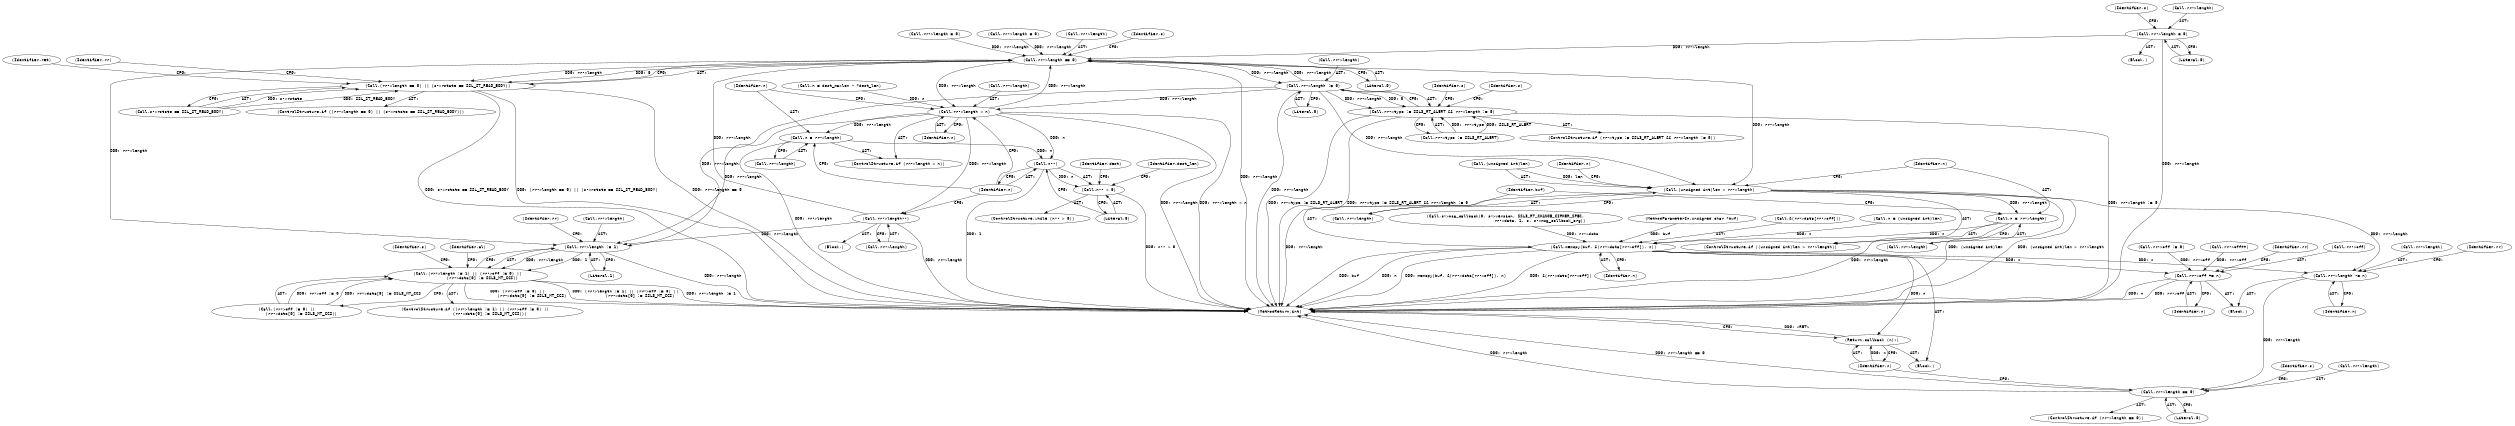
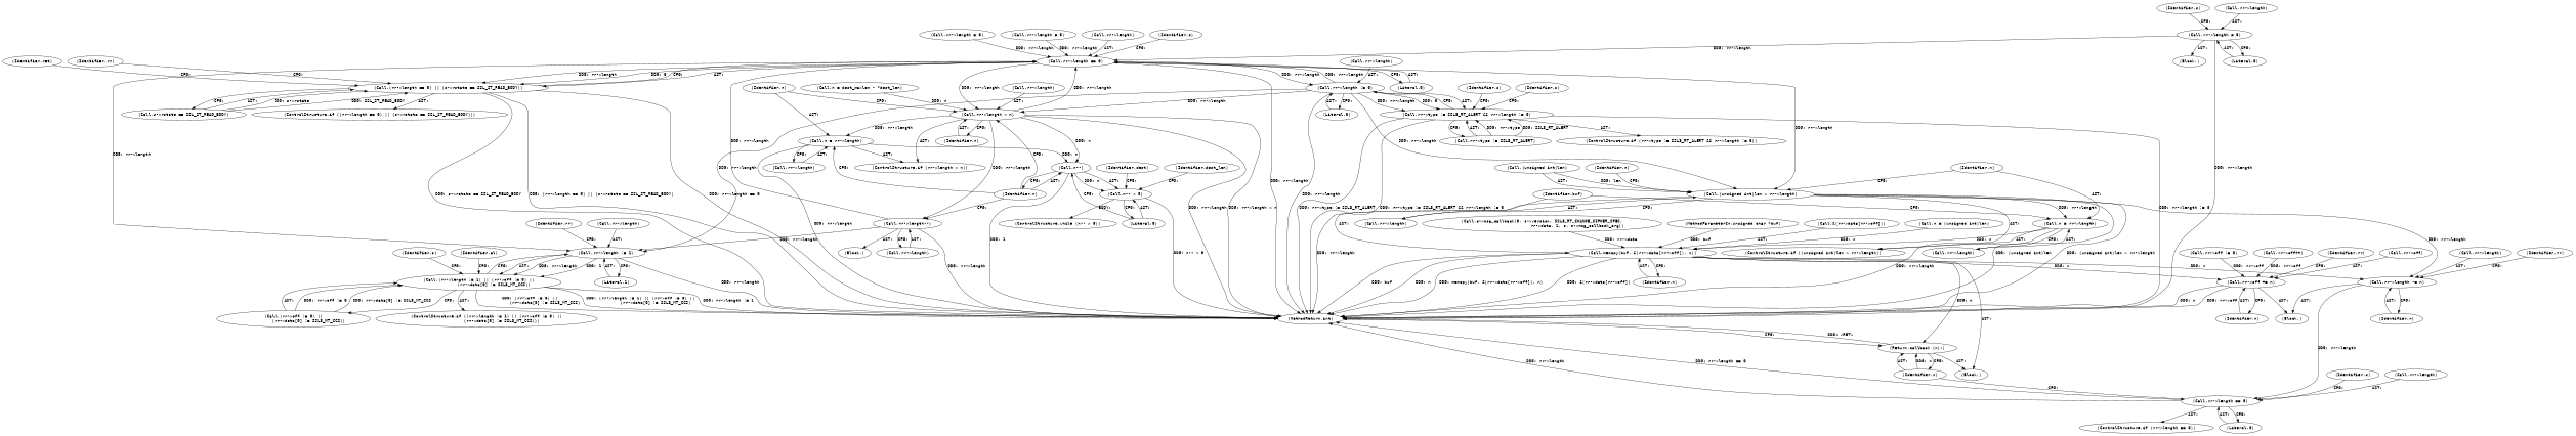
  digraph {
    fontname="DejaVu Sans Mono"
    node [fontname="DejaVu Sans Mono"]
    edge [fontname="DejaVu Sans Mono"]
    n1 [label="(Call,rr->length = 0)"]
    n2 [label="(Call,rr->length == 0)"]
    n3 [label="(Literal,0)"]
    n4 [label="(MethodReturn,int)"]
    n5 [label="(Block,)"]
    n6 [label="(Call,(rr->length == 0) || (s->rstate == SSL_ST_READ_BODY))"]
    n7 [label="(Call,rr->length != 0)"]
    n8 [label="(Call,(unsigned int)len > rr->length)"]
    n9 [label="(Call,rr->length < n)"]
    n10 [label="(Call,rr->length != 1)"]
    n11 [label="(Literal,0)"]
    n12 [label="(Return,callback (n);)"]
    n13 [label="(Call,s->rstate == SSL_ST_READ_BODY)"]
    n14 [label="(ControlStructure,if ((rr->length == 0) || (s->rstate == SSL_ST_READ_BODY)))"]
    n15 [label="(Call,rr->type != SSL3_RT_ALERT && rr->length != 0)"]
    n16 [label="(Literal,0)"]
    n17 [label="(Call,n = rr->length)"]
    n18 [label="(Call,rr->length -= n)"]
    n19 [label="(Call,rr->length)"]
    n20 [label="(ControlStructure,if ((unsigned int)len > rr->length))"]
    n21 [label="(Call,n = rr->length)"]
    n22 [label="(Call,n--)"]
    n23 [label="(Call,rr->length--)"]
    n24 [label="(ControlStructure,if (rr->length < n))"]
    n25 [label="(Identifier,n)"]
    n26 [label="(Call,(rr->length != 1) || (rr->off != 0) ||\n            (rr->data[0] != SSL3_MT_CCS))"]
    n27 [label="(Literal,1)"]
    n28 [label="(Call,rr->type != SSL3_RT_ALERT)"]
    n29 [label="(ControlStructure,if (rr->type != SSL3_RT_ALERT && rr->length != 0))"]
    n30 [label="(Call,memcpy(buf, &(rr->data[rr->off]), n))"]
    n31 [label="(Call,rr->length)"]
    n32 [label="(Call,rr->length == 0)"]
    n33 [label="(Identifier,n)"]
    n34 [label="(Block,)"]
    n35 [label="(Call,rr->off += n)"]
    n36 [label="(Identifier,n)"]
    n37 [label="(Block,)"]
    n38 [label="(Identifier,n)"]
    n39 [label="(Identifier,n)"]
    n40 [label="(ControlStructure,if (rr->length == 0))"]
    n41 [label="(Literal,0)"]
    n42 [label="(Call,rr->length)"]
    n43 [label="(Call,n-- > 0)"]
    n44 [label="(Identifier,n)"]
    n45 [label="(Call,rr->length)"]
    n46 [label="(Block,)"]
    n47 [label="(Literal,0)"]
    n48 [label="(ControlStructure,while (n-- > 0))"]
    n49 [label="(Call,(rr->off != 0) ||\n            (rr->data[0] != SSL3_MT_CCS))"]
    n50 [label="(ControlStructure,if ((rr->length != 1) || (rr->off != 0) ||\n            (rr->data[0] != SSL3_MT_CCS)))"]
    n51 [label="(Identifier,rr)"]
    n52 [label="(Identifier,s)"]
    n53 [label="(MethodParameterIn,unsigned char *buf)"]
    n54 [label="(Call,rr->off)"]
    n55 [label="(Call,rr->length)"]
    n56 [label="(Call,rr->off != 0)"]
    n57 [label="(Call,&(rr->data[rr->off]))"]
    n58 [label="(Call,(unsigned int)len)"]
    n59 [label="(Identifier,n)"]
    n60 [label="(Call,n = (unsigned int)len)"]
    n61 [label="(Identifier,s)"]
    n62 [label="(Identifier,s)"]
    n63 [label="(Call,s->msg_callback(0, s->version, SSL3_RT_CHANGE_CIPHER_SPEC,\n                            rr->data, 1, s, s->msg_callback_arg))"]
    n64 [label="(Identifier,rr)"]
    n65 [label="(Identifier,s)"]
    n66 [label="(Identifier,al)"]
    n67 [label="(Identifier,n)"]
    n68 [label="(Call,rr->length)"]
    n69 [label="(Call,rr->length)"]
    n70 [label="(Identifier,rr)"]
    n71 [label="(Identifier,s)"]
    n72 [label="(Identifier,rr)"]
    n73 [label="(Call,rr->length = 0)"]
    n74 [label="(Identifier,n)"]
    n75 [label="(Identifier,ret)"]
    n76 [label="(Call,rr->length)"]
    n77 [label="(Call,rr->length = 0)"]
    n78 [label="(Call,rr->length)"]
    n79 [label="(Call,rr->length)"]
    n80 [label="(Call,n = dest_maxlen - *dest_len)"]
    n81 [label="(Call,rr->off++)"]
    n82 [label="(Identifier,s)"]
    n83 [label="(Call,rr->length)"]
    n84 [label="(Identifier,dest)"]
    n85 [label="(Identifier,buf)"]
    n86 [label="(Identifier,dest_len)"]
    n1 -> n2 [label="DDG: rr->length"]
    n1 -> n3 [label="CFG: "]
    n1 -> n4 [label="DDG: rr->length"]
    n1 -> n5 [label="AST: "]
    n2 -> n4 [label="DDG: rr->length"]
    n2 -> n6 [label="AST: "]
    n2 -> n6 [label="DDG: rr->length"]
    n2 -> n6 [label="DDG: 0"]
    n2 -> n7 [label="DDG: rr->length"]
    n2 -> n8 [label="DDG: rr->length"]
    n2 -> n9 [label="DDG: rr->length"]
    n2 -> n10 [label="DDG: rr->length"]
    n2 -> n11 [label="CFG: "]
    n3 -> n1 [label="AST: "]
    n4 -> n12 [label="CFG: "]
    n6 -> n2 [label="CFG: "]
    n6 -> n4 [label="DDG: rr->length == 0"]
    n6 -> n4 [label="DDG: s->rstate == SSL_ST_READ_BODY"]
    n6 -> n4 [label="DDG: (rr->length == 0) || (s->rstate == SSL_ST_READ_BODY)"]
    n6 -> n13 [label="CFG: "]
    n6 -> n14 [label="AST: "]
    n7 -> n2 [label="DDG: rr->length"]
    n7 -> n4 [label="DDG: rr->length"]
    n7 -> n8 [label="DDG: rr->length"]
    n7 -> n9 [label="DDG: rr->length"]
    n7 -> n10 [label="DDG: rr->length"]
    n7 -> n15 [label="AST: "]
    n7 -> n15 [label="DDG: rr->length"]
    n7 -> n15 [label="DDG: 0"]
    n7 -> n16 [label="CFG: "]
    n8 -> n4 [label="DDG: (unsigned int)len > rr->length"]
    n8 -> n4 [label="DDG: (unsigned int)len"]
    n8 -> n4 [label="DDG: rr->length"]
    n8 -> n17 [label="DDG: rr->length"]
    n8 -> n18 [label="DDG: rr->length"]
    n8 -> n19 [label="CFG: "]
    n8 -> n20 [label="AST: "]
    n9 -> n2 [label="DDG: rr->length"]
    n9 -> n4 [label="DDG: rr->length < n"]
    n9 -> n4 [label="DDG: rr->length"]
-   n9 -> n10 [label="DDG: rr->length"]
    n9 -> n21 [label="DDG: rr->length"]
    n9 -> n22 [label="DDG: n"]
    n9 -> n23 [label="DDG: rr->length"]
    n9 -> n24 [label="AST: "]
    n9 -> n25 [label="CFG: "]
    n10 -> n4 [label="DDG: rr->length"]
    n10 -> n26 [label="AST: "]
    n10 -> n26 [label="DDG: rr->length"]
    n10 -> n26 [label="DDG: 1"]
    n10 -> n27 [label="CFG: "]
    n11 -> n2 [label="AST: "]
    n12 -> n4 [label="DDG: <RET>"]
    n12 -> n37 [label="AST: "]
    n12 -> n39 [label="CFG: "]
    n13 -> n6 [label="AST: "]
    n13 -> n6 [label="DDG: s->rstate"]
    n13 -> n6 [label="DDG: SSL_ST_READ_BODY"]
    n15 -> n4 [label="DDG: rr->type != SSL3_RT_ALERT"]
    n15 -> n4 [label="DDG: rr->type != SSL3_RT_ALERT && rr->length != 0"]
    n15 -> n4 [label="DDG: rr->length != 0"]
    n15 -> n7 [label="CFG: "]
    n15 -> n28 [label="CFG: "]
    n15 -> n29 [label="AST: "]
    n16 -> n7 [label="AST: "]
    n17 -> n4 [label="DDG: rr->length"]
    n17 -> n20 [label="AST: "]
    n17 -> n30 [label="DDG: n"]
    n17 -> n31 [label="CFG: "]
    n18 -> n32 [label="DDG: rr->length"]
    n18 -> n33 [label="CFG: "]
    n18 -> n34 [label="AST: "]
    n19 -> n8 [label="AST: "]
    n21 -> n4 [label="DDG: rr->length"]
    n21 -> n22 [label="DDG: n"]
    n21 -> n24 [label="AST: "]
    n21 -> n42 [label="CFG: "]
    n22 -> n4 [label="DDG: 1"]
    n22 -> n43 [label="AST: "]
    n22 -> n43 [label="DDG: n"]
    n22 -> n44 [label="CFG: "]
    n23 -> n2 [label="DDG: rr->length"]
    n23 -> n4 [label="DDG: rr->length"]
    n23 -> n10 [label="DDG: rr->length"]
    n23 -> n45 [label="CFG: "]
    n23 -> n46 [label="AST: "]
    n25 -> n9 [label="AST: "]
    n26 -> n4 [label="DDG: rr->length != 1"]
    n26 -> n4 [label="DDG: (rr->off != 0) ||\n            (rr->data[0] != SSL3_MT_CCS)"]
    n26 -> n4 [label="DDG: (rr->length != 1) || (rr->off != 0) ||\n            (rr->data[0] != SSL3_MT_CCS)"]
    n26 -> n10 [label="CFG: "]
    n26 -> n49 [label="CFG: "]
    n26 -> n50 [label="AST: "]
    n27 -> n10 [label="AST: "]
    n28 -> n15 [label="AST: "]
    n28 -> n15 [label="DDG: rr->type"]
    n28 -> n15 [label="DDG: SSL3_RT_ALERT"]
    n30 -> n4 [label="DDG: &(rr->data[rr->off])"]
    n30 -> n4 [label="DDG: buf"]
    n30 -> n4 [label="DDG: n"]
    n30 -> n4 [label="DDG: memcpy(buf, &(rr->data[rr->off]), n)"]
    n30 -> n12 [label="DDG: n"]
    n30 -> n18 [label="DDG: n"]
    n30 -> n35 [label="DDG: n"]
    n30 -> n36 [label="CFG: "]
    n30 -> n37 [label="AST: "]
    n31 -> n17 [label="AST: "]
    n32 -> n4 [label="DDG: rr->length"]
    n32 -> n4 [label="DDG: rr->length == 0"]
    n32 -> n40 [label="AST: "]
    n32 -> n41 [label="CFG: "]
    n33 -> n18 [label="AST: "]
    n35 -> n4 [label="DDG: rr->off"]
    n35 -> n4 [label="DDG: n"]
    n35 -> n34 [label="AST: "]
    n35 -> n38 [label="CFG: "]
    n36 -> n30 [label="AST: "]
    n38 -> n35 [label="AST: "]
    n39 -> n12 [label="AST: "]
    n39 -> n12 [label="DDG: n"]
    n39 -> n32 [label="CFG: "]
    n41 -> n32 [label="AST: "]
    n42 -> n21 [label="AST: "]
    n43 -> n4 [label="DDG: n-- > 0"]
    n43 -> n47 [label="CFG: "]
-   n43 -> n48 [label="AST: "]
+   n43 -> n48 [label="BODY: "]
    n44 -> n9 [label="CFG: "]
    n44 -> n21 [label="CFG: "]
    n44 -> n22 [label="AST: "]
    n44 -> n23 [label="CFG: "]
    n45 -> n23 [label="AST: "]
    n47 -> n22 [label="CFG: "]
    n47 -> n43 [label="AST: "]
    n49 -> n26 [label="AST: "]
    n49 -> n26 [label="DDG: rr->off != 0"]
    n49 -> n26 [label="DDG: rr->data[0] != SSL3_MT_CCS"]
    n51 -> n35 [label="CFG: "]
    n52 -> n15 [label="CFG: "]
    n53 -> n30 [label="DDG: buf"]
    n54 -> n35 [label="AST: "]
    n55 -> n10 [label="AST: "]
    n56 -> n35 [label="DDG: rr->off"]
    n57 -> n30 [label="AST: "]
    n58 -> n8 [label="AST: "]
    n58 -> n8 [label="DDG: len"]
    n59 -> n8 [label="CFG: "]
    n60 -> n30 [label="DDG: n"]
    n61 -> n32 [label="CFG: "]
    n62 -> n1 [label="CFG: "]
    n63 -> n30 [label="DDG: rr->data"]
    n64 -> n6 [label="CFG: "]
    n65 -> n15 [label="CFG: "]
    n66 -> n26 [label="CFG: "]
    n67 -> n8 [label="CFG: "]
    n67 -> n17 [label="AST: "]
    n68 -> n32 [label="AST: "]
    n69 -> n18 [label="AST: "]
    n70 -> n18 [label="CFG: "]
    n71 -> n26 [label="CFG: "]
    n72 -> n10 [label="CFG: "]
    n73 -> n2 [label="DDG: rr->length"]
    n74 -> n9 [label="CFG: "]
    n74 -> n21 [label="AST: "]
    n75 -> n6 [label="CFG: "]
    n76 -> n1 [label="AST: "]
    n77 -> n2 [label="DDG: rr->length"]
    n78 -> n2 [label="AST: "]
    n79 -> n7 [label="AST: "]
    n80 -> n9 [label="DDG: n"]
    n81 -> n35 [label="DDG: rr->off"]
    n82 -> n2 [label="CFG: "]
    n83 -> n9 [label="AST: "]
    n84 -> n43 [label="CFG: "]
    n85 -> n17 [label="CFG: "]
    n85 -> n30 [label="AST: "]
    n86 -> n43 [label="CFG: "]
  }
